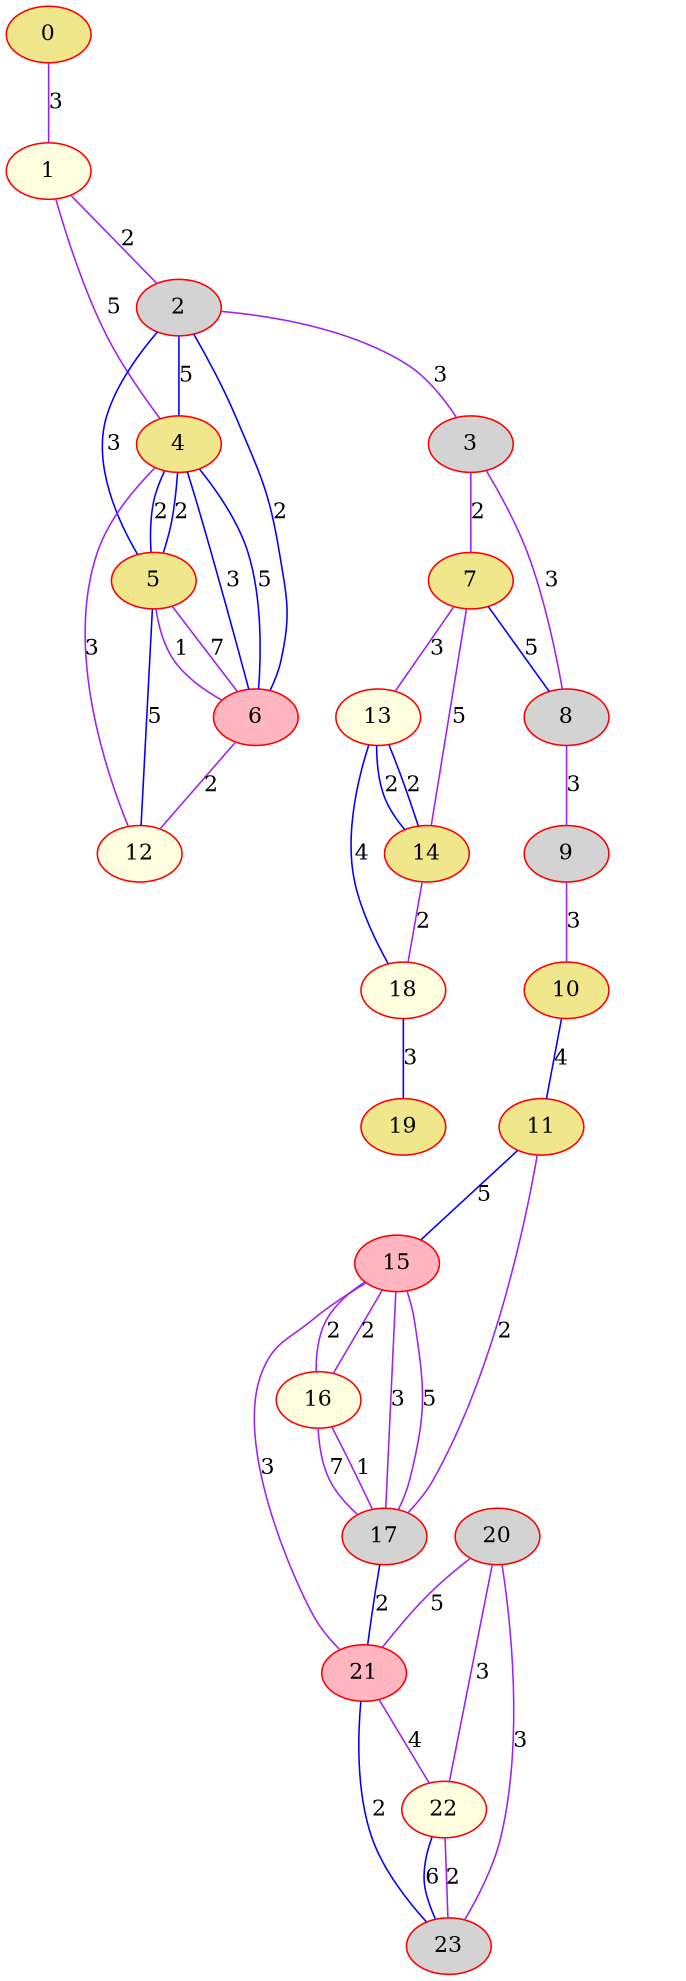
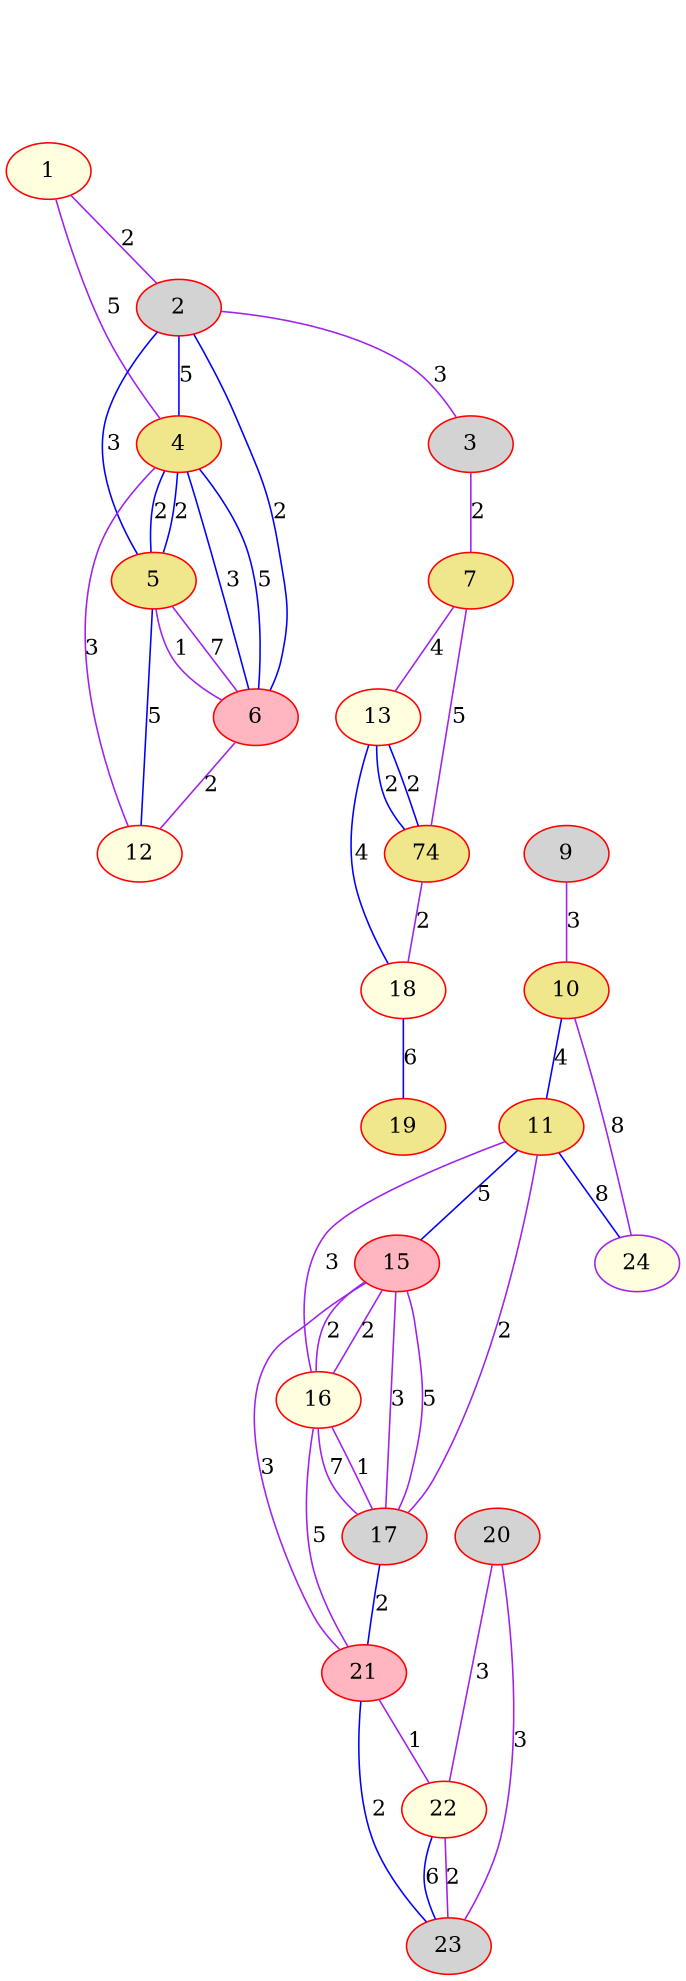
  graph {
    node [color=red fillcolor=khaki style=filled weight=1]
    edge [color=purple]
    1 [fillcolor=lightyellow]
-   0
    2 [fillcolor=lightgrey]
    4
    3 [fillcolor=lightgrey]
    5
    6 [fillcolor=lightpink]
    7
-   8 [fillcolor=lightgrey]
    12 [fillcolor=lightyellow]
    13 [fillcolor=lightyellow]
-   14
+   14 [label=74]
    9 [fillcolor=lightgrey]
    18 [fillcolor=lightyellow]
    10
    11
+   24 [color=purple fillcolor=lightyellow weight=4]
    15 [fillcolor=lightpink]
    16 [fillcolor=lightyellow]
    17 [fillcolor=lightgrey]
    21 [fillcolor=lightpink]
    19
    22 [fillcolor=lightyellow]
    23 [fillcolor=lightgrey]
    20 [fillcolor=lightgrey]
    1 -- 2 [label=2]
    1 -- 4 [label=5]
-   0 -- 1 [label=3]
    2 -- 4 [color=blue label=5]
    2 -- 3 [label=3]
    2 -- 5 [color=blue label=3]
    2 -- 6 [color=blue label=2]
    4 -- 5 [color=blue label=2]
    4 -- 5 [color=blue label=2]
    4 -- 6 [color=blue label=3]
    4 -- 6 [color=blue label=5]
    4 -- 12 [label=3]
    3 -- 7 [label=2]
-   3 -- 8 [label=3]
    5 -- 6 [label=1]
    5 -- 6 [label=7]
    5 -- 12 [color=blue label=5]
    6 -- 12 [label=2]
-   7 -- 8 [color=blue label=5]
-   7 -- 13 [label=3]
+   7 -- 13 [label=4]
    7 -- 14 [label=5]
-   8 -- 9 [label=3]
    13 -- 14 [color=blue label=2]
    13 -- 14 [color=blue label=2]
    13 -- 18 [color=blue label=4]
    14 -- 18 [label=2]
    9 -- 10 [label=3]
-   18 -- 19 [color=blue label=3]
+   18 -- 19 [color=blue label=6]
    10 -- 11 [color=blue label=4]
+   10 -- 24 [label=8]
+   11 -- 24 [color=blue label=8]
    11 -- 15 [color=blue label=5]
+   11 -- 16 [label=3]
    11 -- 17 [label=2]
    15 -- 16 [label=2]
    15 -- 16 [label=2]
    15 -- 17 [label=3]
    15 -- 17 [label=5]
    15 -- 21 [label=3]
    16 -- 17 [label=1]
    16 -- 17 [label=7]
-   20 -- 21 [label=5]
+   16 -- 21 [label=5]
    17 -- 21 [color=blue label=2]
-   21 -- 22 [label=4]
+   21 -- 22 [label=1]
    21 -- 23 [color=blue label=2]
    22 -- 23 [color=blue label=6]
    22 -- 23 [label=2]
    20 -- 22 [label=3]
    20 -- 23 [label=3]
  }
